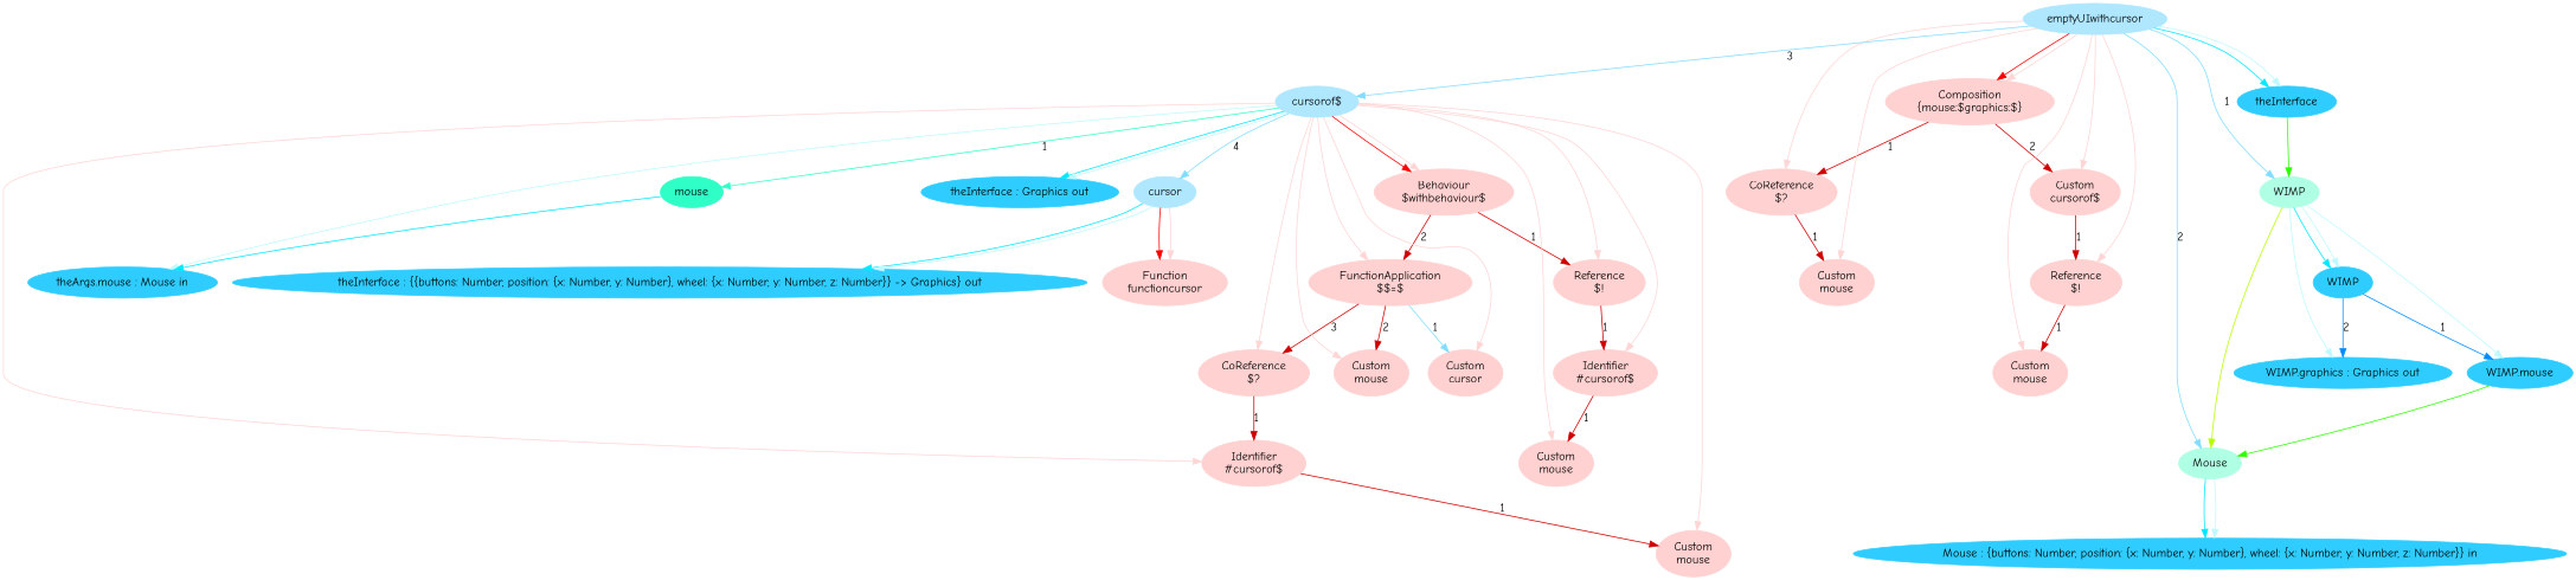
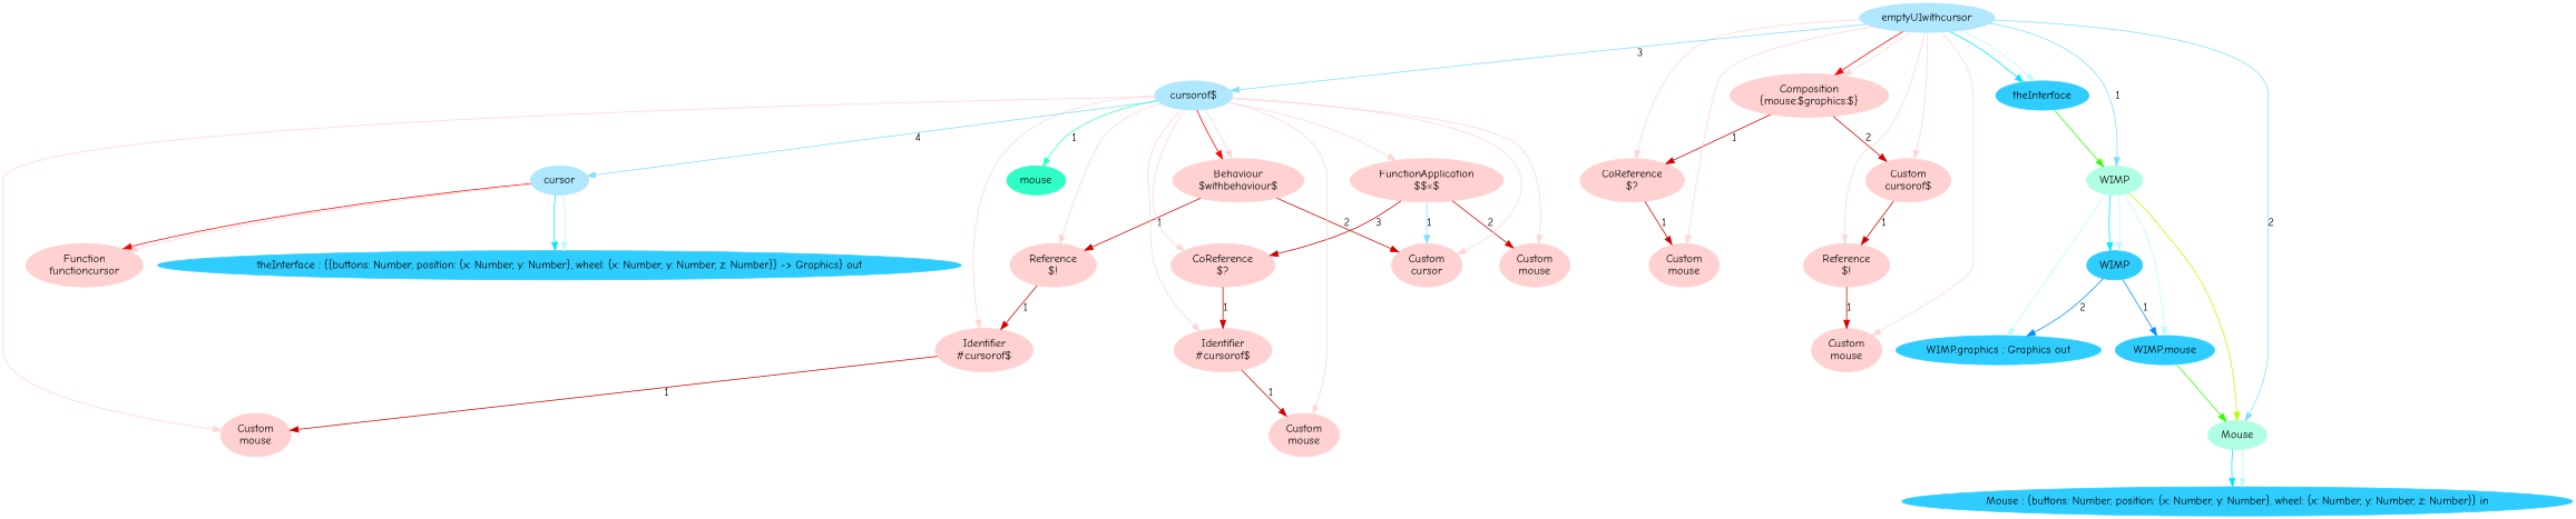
  digraph {
    fontname="Comic Neue"
    node [color="#ffd1d1" fontname="Comic Neue" shape=ellipse style=filled]
    edge [arrowHead=normal arrowsize=1 color="#ffd5d5" dir=forward fontname="Comic Neue"]
    n1 [label="Function\nfunctioncursor"]
    n2 [label="Behaviour\n$withbehaviour$"]
    n3 [label="Reference\n$!"]
    n4 [label="FunctionApplication\n$$=$"]
    n5 [label="Identifier\n#cursorof$"]
    n6 [label="Custom\ncursor"]
    n7 [label="Custom\nmouse"]
    n8 [label="CoReference\n$?"]
    n9 [label="Custom\nmouse"]
    n10 [label="Identifier\n#cursorof$"]
    n11 [label="Custom\nmouse"]
    n12 [label="Composition\n{mouse:$graphics:$}"]
    n13 [label="CoReference\n$?"]
    n14 [label="Custom\ncursorof$"]
    n15 [label="Custom\nmouse"]
    n16 [label="Reference\n$!"]
    n17 [label="Custom\nmouse"]
    n18 [color="#afe7ff" label=emptyUIwithcursor]
    n19 [color="#afe7ff" label="cursorof$"]
    n20 [color="#afffe4" label=WIMP]
    n21 [color="#afffe4" label=Mouse]
    n22 [color="#2fcdff" label=theInterface]
    n23 [color="#afe7ff" label=cursor]
    n24 [color="#2fffc7" label=mouse]
-   n25 [color="#2fcdff" label="theArgs.mouse : Mouse in"]
-   n26 [color="#2fcdff" label="theInterface : Graphics out"]
    n27 [color="#2fcdff" label=WIMP]
    n28 [color="#2fcdff" label="WIMP.mouse"]
    n29 [color="#2fcdff" label="WIMP.graphics : Graphics out"]
    n30 [color="#2fcdff" label="Mouse : {buttons: Number, position: {x: Number, y: Number}, wheel: {x: Number, y: Number, z: Number}} in"]
    n31 [color="#2fcdff" label="theInterface : {{buttons: Number, position: {x: Number, y: Number}, wheel: {x: Number, y: Number, z: Number}} -> Graphics} out"]
    n2 -> n3 [color="#d00000" label=1]
-   n2 -> n4 [color="#d00000" label=2]
+   n2 -> n6 [color="#d00000" label=2]
    n3 -> n5 [color="#d00000" label=1]
    n4 -> n6 [color="#81ddff" label=1]
    n4 -> n7 [color="#d00000" label=2]
    n4 -> n8 [color="#d00000" label=3]
    n5 -> n9 [color="#d00000" label=1]
    n8 -> n10 [color="#d00000" label=1]
    n10 -> n11 [color="#d00000" label=1]
    n12 -> n13 [color="#d00000" label=1]
    n12 -> n14 [color="#d00000" label=2]
    n13 -> n15 [color="#d00000" label=1]
    n14 -> n16 [color="#d00000" label=1]
    n16 -> n17 [color="#d00000" label=1]
    n18 -> n12 [color="#ff0000"]
    n18 -> n12
    n18 -> n13
    n18 -> n14
    n18 -> n15
    n18 -> n16
    n18 -> n17
    n18 -> n19 [color="#81ddff" label=3]
    n18 -> n20 [color="#81ddff" label=1]
    n18 -> n21 [color="#81ddff" label=2]
    n18 -> n22 [color="#00e8ff"]
    n18 -> n22 [color="#bef9ff"]
    n19 -> n2 [color="#ff0000"]
    n19 -> n2
    n19 -> n3
    n19 -> n4
    n19 -> n5
    n19 -> n6
    n19 -> n7
    n19 -> n8
    n19 -> n9
    n19 -> n10
    n19 -> n11
    n19 -> n23 [color="#81ddff" label=4]
    n19 -> n24 [color="#2fffc7" label=1]
-   n19 -> n25 [color="#bef9ff"]
-   n19 -> n26 [color="#00e8ff"]
-   n19 -> n26 [color="#bef9ff"]
    n20 -> n21 [color="#b5ff00"]
    n20 -> n27 [color="#00e8ff"]
    n20 -> n27 [color="#bef9ff"]
    n20 -> n28 [color="#bef9ff"]
    n20 -> n29 [color="#bef9ff"]
    n21 -> n30 [color="#00e8ff"]
    n21 -> n30 [color="#bef9ff"]
    n22 -> n20 [color="#2bff00"]
    n23 -> n1 [color="#ff0000"]
    n23 -> n1
    n23 -> n31 [color="#00e8ff"]
    n23 -> n31 [color="#bef9ff"]
-   n24 -> n25 [color="#00e8ff"]
    n27 -> n28 [color="#008cff" label=1]
    n27 -> n29 [color="#008cff" label=2]
    n28 -> n21 [color="#2bff00"]
  }
